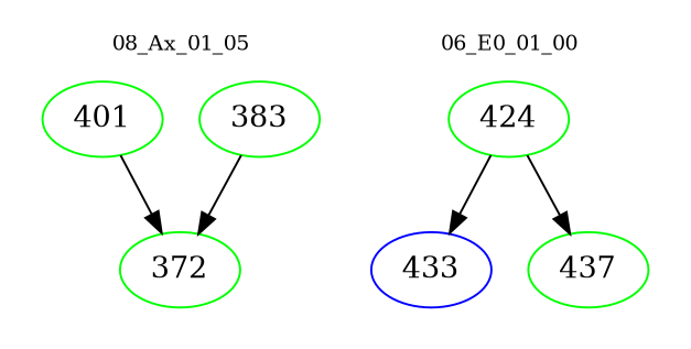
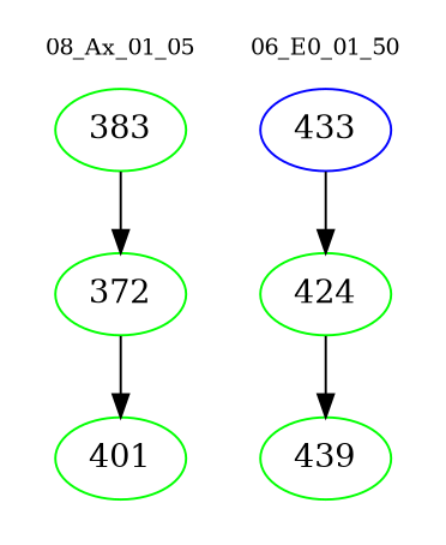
  digraph {
    node [color=green]
    edge [color=black]
    n1 [label=383]
    n2 [label=372]
    n3 [label=401]
    n4 [color=blue label=433]
    n5 [label=424]
-   n6 [label=437]
+   n6 [label=439]
    subgraph cluster_1 {
      color=white
      fontsize=10
      label="08_Ax_01_05"
      n1
      n2
      n3
    }
    subgraph cluster_2 {
      color=white
      fontsize=10
-     label="06_E0_01_00"
+     label="06_E0_01_50"
      n4
      n5
      n6
    }
    n1 -> n2
-   n3 -> n2
-   n5 -> n4
+   n2 -> n3
+   n4 -> n5
    n5 -> n6
  }
